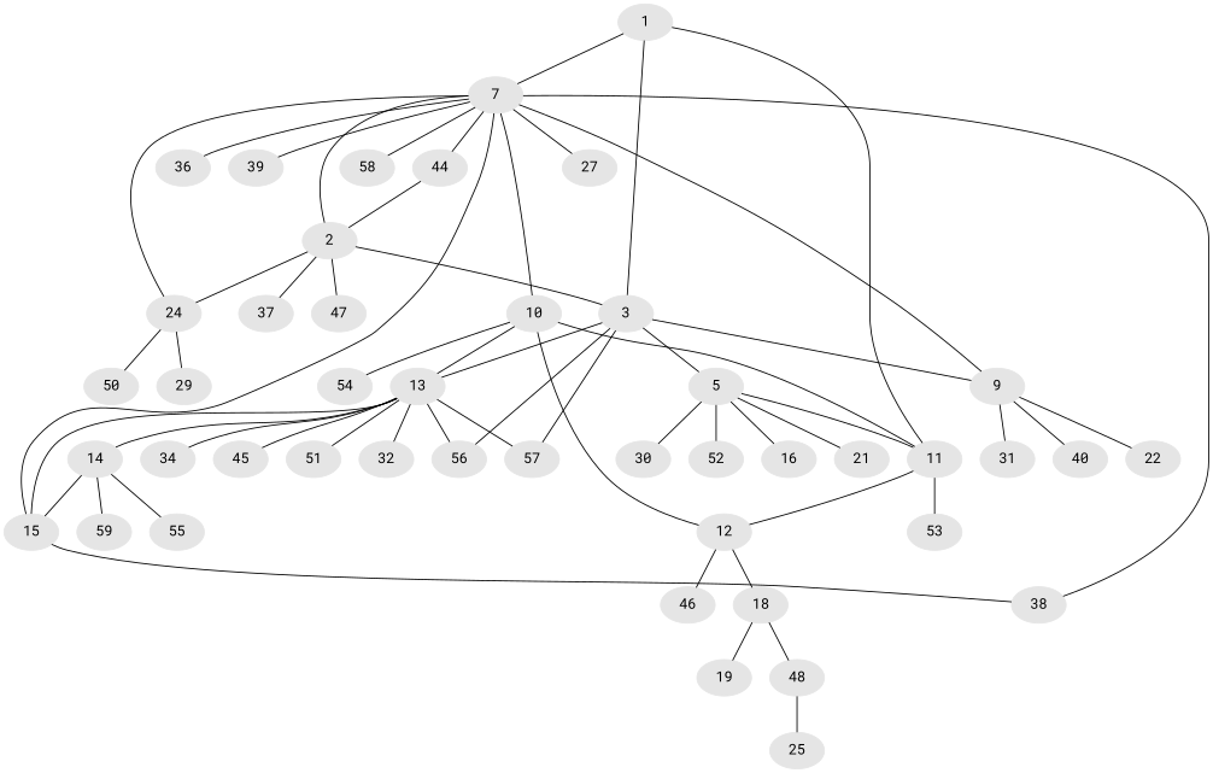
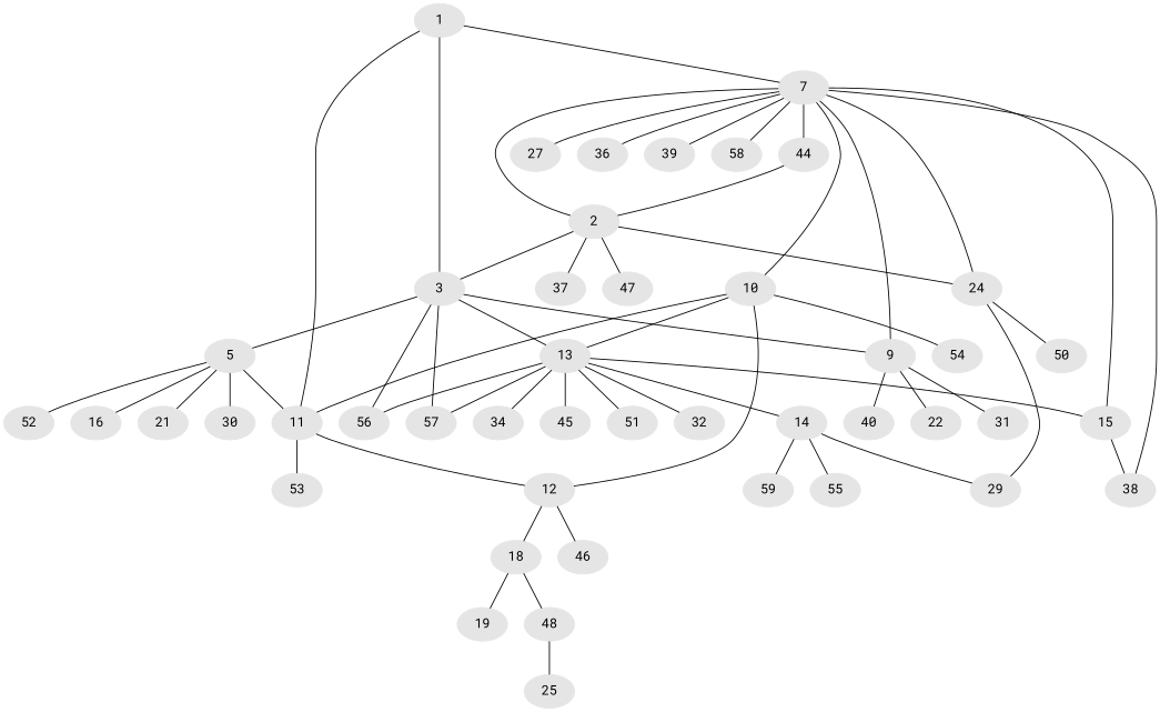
  graph {
    fontname="Roboto Mono"
    node [color=gray90 fontname="Roboto Mono" style=filled]
    edge [fontname="Roboto Mono"]
    1 [super="+26"]
    3 [super="+4"]
    7 [super="+8"]
    11 [super="+49"]
    2 [super="+23"]
    24 [super="+35"]
    37
    47
    5 [super="+6"]
    9 [super="+28"]
    13 [super="+20"]
    56
    57
    10 [super="+33"]
    15 [super="+41"]
    27
    36
    38
    39
    44
    58
    12 [super="+42"]
    53
    29
    50
    16
    21
    30
    52
    22
    31
    40 [super="+43"]
    14 [super="+17"]
    32
    34
    45
    51
    54
    18 [super="+60"]
    46
    19
    48
    55 [super="+61"]
    59
    25
    1 -- 3
    1 -- 7
    1 -- 11
    3 -- 5 [weight=2]
    3 -- 9
    3 -- 13 [weight=2]
    3 -- 56
    3 -- 57
    7 -- 24
    7 -- 9 [weight=2]
    7 -- 10
    7 -- 15
    7 -- 27
    7 -- 36
    7 -- 38
    7 -- 39
    7 -- 44
    7 -- 58
    11 -- 12
    11 -- 53
    2 -- 3
    2 -- 7
    2 -- 24
    2 -- 37
    2 -- 47
    24 -- 29
    24 -- 50
    5 -- 11
    5 -- 16
    5 -- 21
    5 -- 30
    5 -- 52
    9 -- 22
    9 -- 31
    9 -- 40
    13 -- 56
    13 -- 57
    13 -- 15
    13 -- 14
    13 -- 32
    13 -- 34
    13 -- 45
    13 -- 51
    10 -- 11
    10 -- 13
    10 -- 12
    10 -- 54
    15 -- 38
    44 -- 2
    12 -- 18
    12 -- 46
-   14 -- 15
+   14 -- 29
    14 -- 55
    14 -- 59
    18 -- 19
    18 -- 48
    48 -- 25
  }
